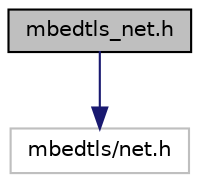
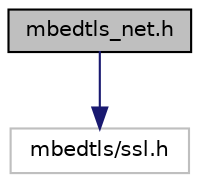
  digraph {
    node [fontname=Helvetica fontsize=10 shape=record style=filled]
    n1 [color=black fillcolor=grey75 fontcolor=black height=0.2 label="mbedtls_net.h" width=0.4]
-   n2 [color=grey75 fillcolor=white height=0.2 label="mbedtls/net.h" width=0.4]
+   n2 [color=grey75 fillcolor=white height=0.2 label="mbedtls/ssl.h" width=0.4]
    n1 -> n2 [color=midnightblue fontname=Helvetica fontsize=10 labelfontname=Helvetica labelfontsize=10 style=solid]
  }
